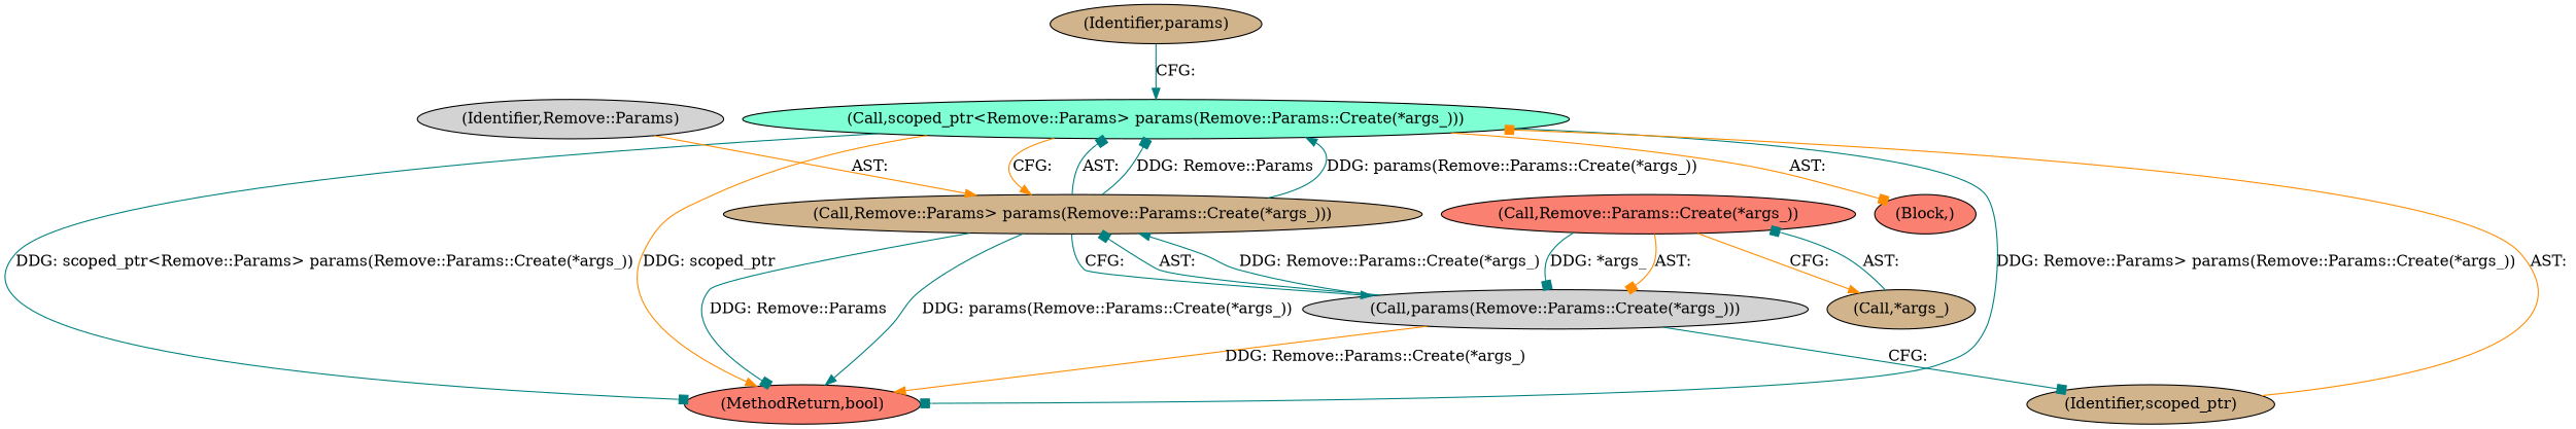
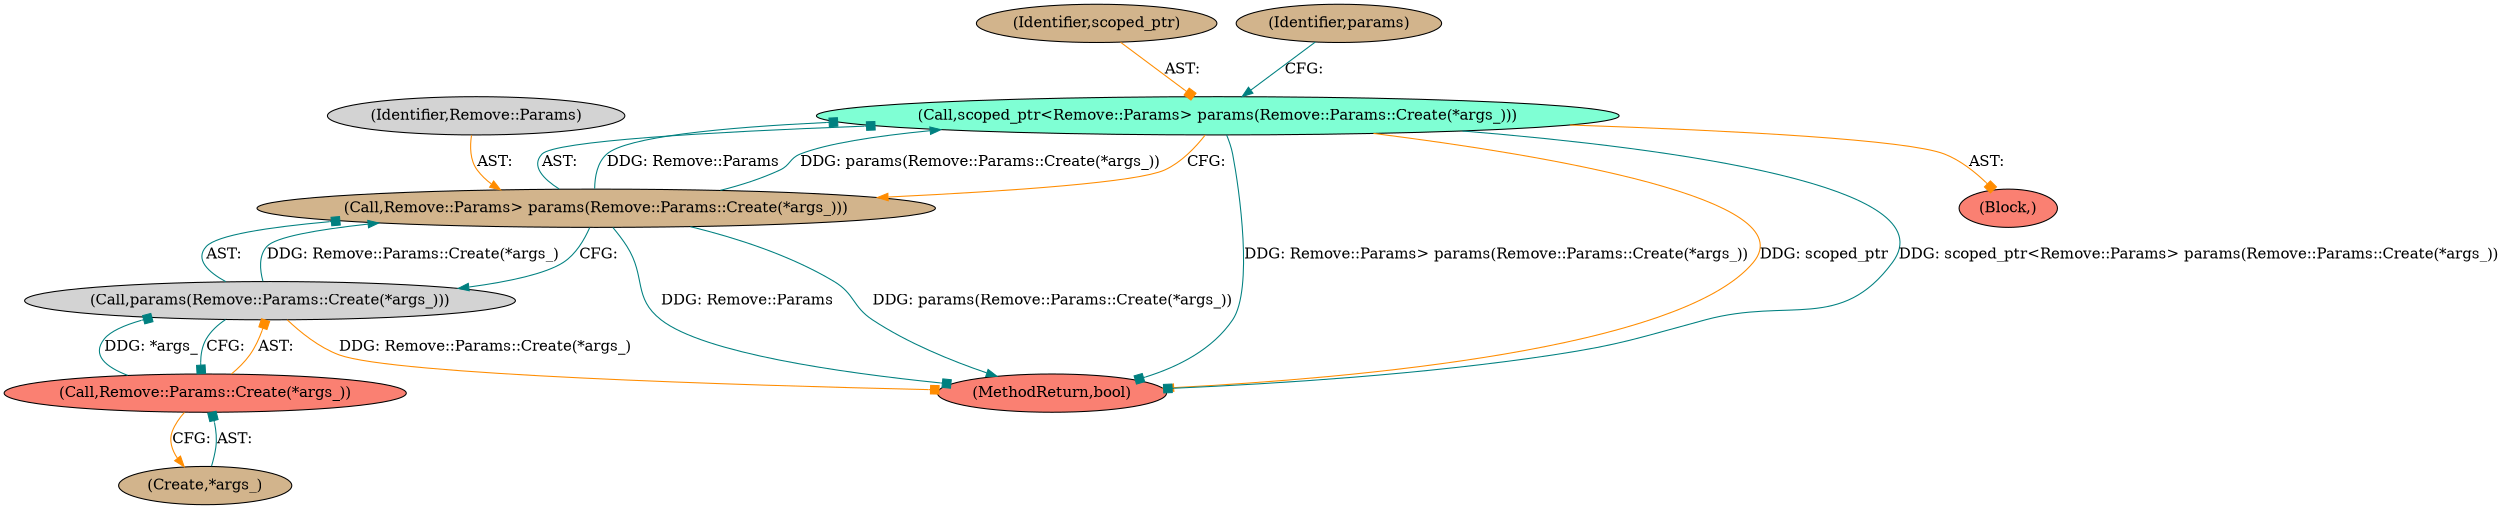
  digraph {
    node [fillcolor=tan style=filled]
    edge [arrowhead=box color=teal]
    n1 [fillcolor=aquamarine label="(Call,scoped_ptr<Remove::Params> params(Remove::Params::Create(*args_)))"]
    n2 [label="(Call,Remove::Params> params(Remove::Params::Create(*args_)))"]
    n3 [fillcolor=salmon label="(MethodReturn,bool)"]
    n4 [fillcolor=salmon label="(Block,)"]
    n5 [fillcolor=lightgrey label="(Call,params(Remove::Params::Create(*args_)))"]
    n6 [fillcolor=salmon label="(Call,Remove::Params::Create(*args_))"]
-   n7 [label="(Call,*args_)"]
+   n7 [label="(Create,*args_)"]
    n8 [fillcolor=lightgrey label="(Identifier,Remove::Params)"]
    n9 [label="(Identifier,scoped_ptr)"]
    n10 [label="(Identifier,params)"]
    n1 -> n2 [arrowhead=normal color=darkorange label="CFG: "]
    n1 -> n3 [label="DDG: Remove::Params> params(Remove::Params::Create(*args_))"]
    n1 -> n3 [arrowhead=normal color=darkorange label="DDG: scoped_ptr"]
    n1 -> n3 [label="DDG: scoped_ptr<Remove::Params> params(Remove::Params::Create(*args_))"]
    n1 -> n4 [color=darkorange label="AST: "]
    n2 -> n1 [label="AST: "]
    n2 -> n1 [label="DDG: Remove::Params"]
    n2 -> n1 [arrowhead=normal label="DDG: params(Remove::Params::Create(*args_))"]
    n2 -> n3 [label="DDG: Remove::Params"]
    n2 -> n3 [arrowhead=normal label="DDG: params(Remove::Params::Create(*args_))"]
    n2 -> n5 [arrowhead=normal label="CFG: "]
    n5 -> n2 [label="AST: "]
    n5 -> n2 [arrowhead=normal label="DDG: Remove::Params::Create(*args_)"]
-   n5 -> n3 [arrowhead=normal color=darkorange label="DDG: Remove::Params::Create(*args_)"]
-   n5 -> n9 [label="CFG: "]
+   n5 -> n3 [color=darkorange label="DDG: Remove::Params::Create(*args_)"]
+   n5 -> n6 [label="CFG: "]
    n6 -> n5 [color=darkorange label="AST: "]
    n6 -> n5 [label="DDG: *args_"]
    n6 -> n7 [arrowhead=normal color=darkorange label="CFG: "]
    n7 -> n6 [label="AST: "]
    n8 -> n2 [arrowhead=normal color=darkorange label="AST: "]
    n9 -> n1 [color=darkorange label="AST: "]
    n10 -> n1 [arrowhead=normal label="CFG: "]
  }
